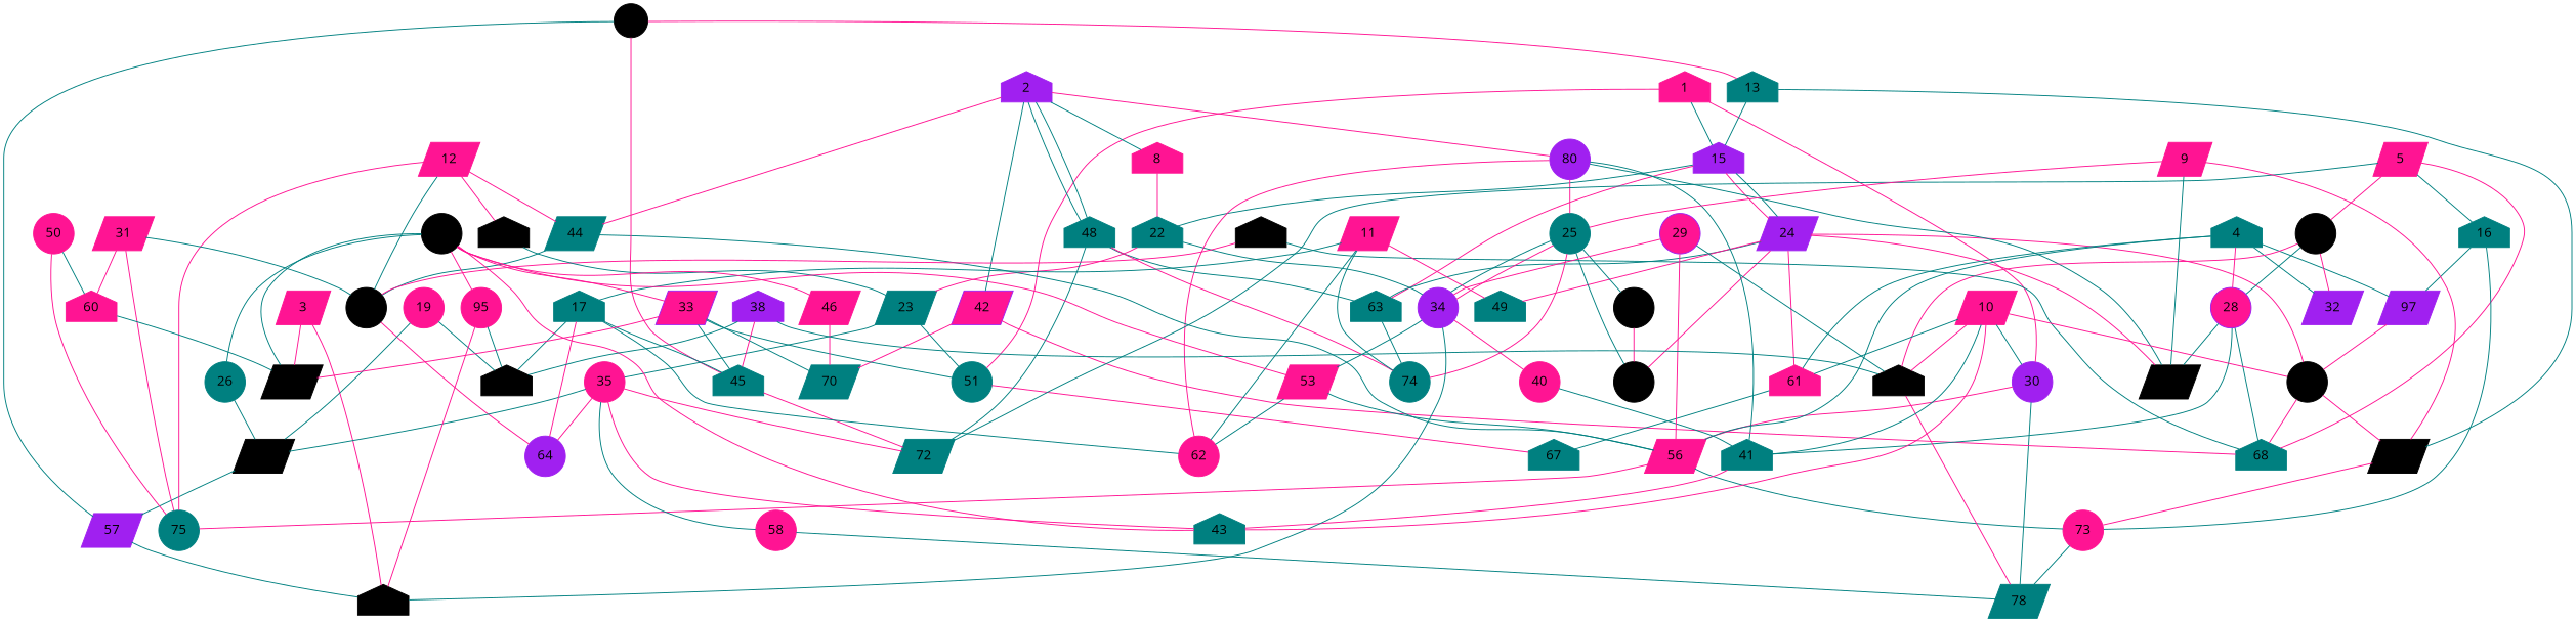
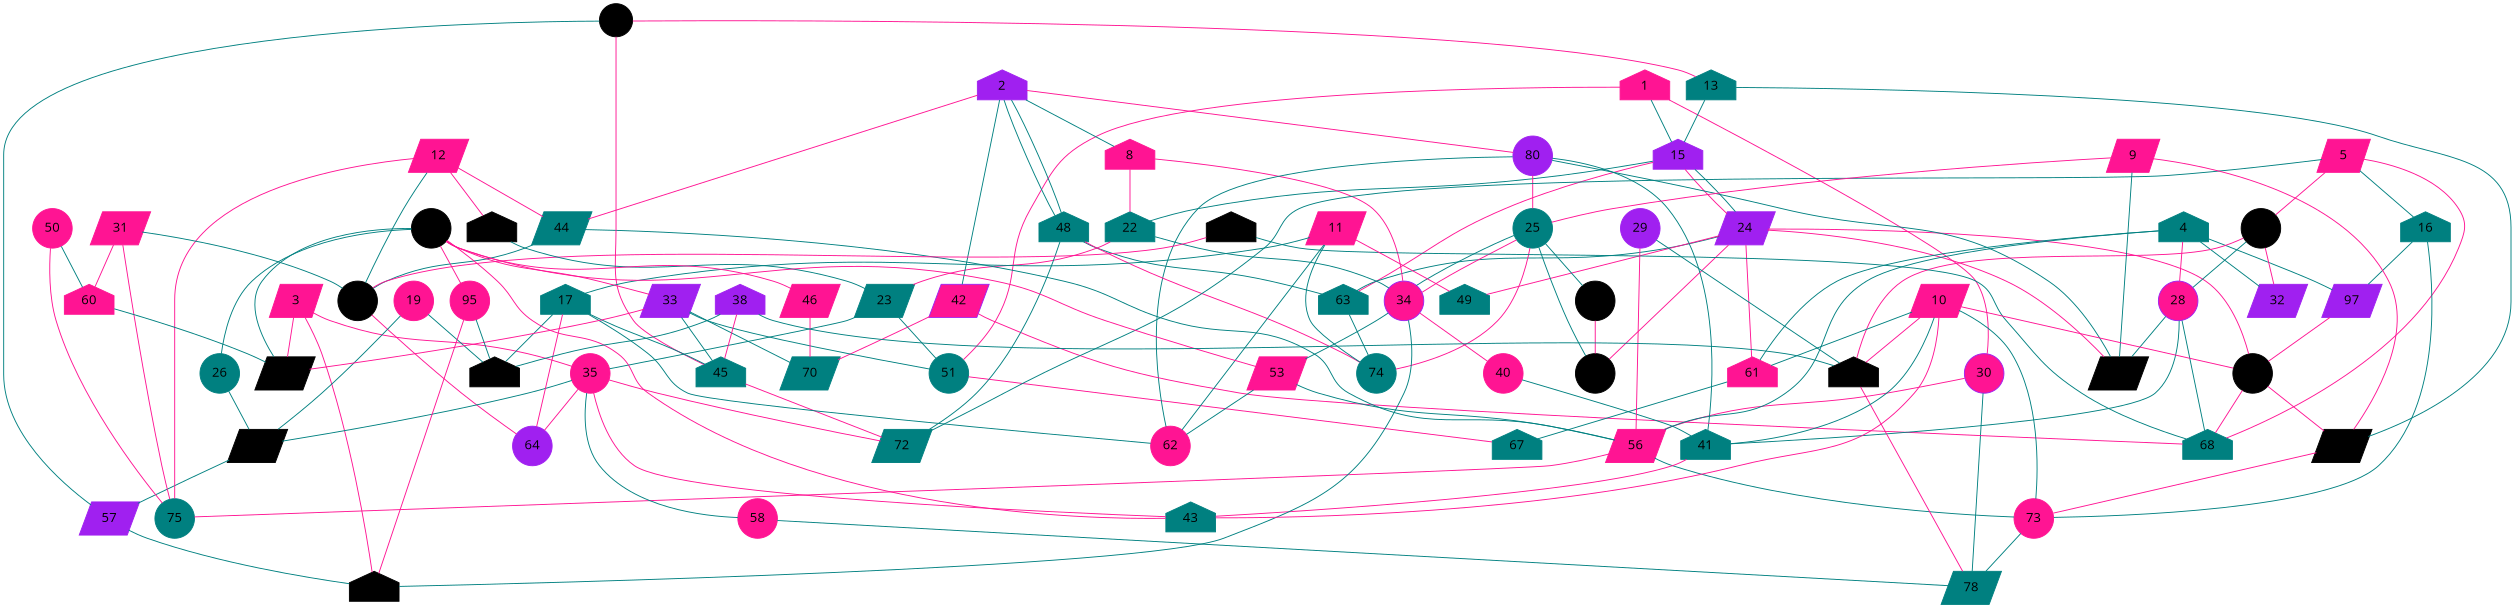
  graph {
    fontname="Open Sans"
    node [color=teal fontname="Open Sans" shape=circle style=filled]
    edge [color=teal fontname="Open Sans"]
    15 [color=purple shape=house]
    1 [color=deeppink shape=house]
-   30 [color=purple]
+   30 [color=purple fillcolor=deeppink]
    51
    22 [shape=house]
    24 [color=purple shape=parallelogram]
    63 [shape=house]
    56 [color=deeppink shape=parallelogram]
    78 [shape=parallelogram]
    67 [shape=house]
    2 [color=purple shape=house]
    8 [color=deeppink shape=house]
    n13 [color=purple label=80]
    42 [color=purple fillcolor=deeppink shape=parallelogram]
    44 [shape=parallelogram]
    48 [shape=house]
    25
    52 [color=black shape=parallelogram]
    41 [shape=house]
    62 [color=deeppink]
    68 [shape=house]
    70 [shape=parallelogram]
    54 [color=black]
    72 [shape=parallelogram]
    74
    3 [color=deeppink shape=parallelogram]
    35 [color=deeppink]
    71 [color=black shape=house]
    77 [color=black shape=parallelogram]
    43 [shape=house]
    64 [color=purple]
    47 [color=black shape=parallelogram]
    58 [color=deeppink]
    4 [shape=house]
    n35 [color=purple label=97 shape=parallelogram]
    28 [color=purple fillcolor=deeppink]
    32 [color=purple shape=parallelogram]
    61 [color=deeppink shape=house]
    36 [color=black]
    73 [color=deeppink]
    75
    5 [color=deeppink shape=parallelogram]
    14 [color=black]
    16 [shape=house]
    76 [color=black shape=house]
    6 [color=black shape=house]
    7 [color=black]
    13 [shape=house]
    45 [shape=house]
    57 [color=purple shape=parallelogram]
    65 [color=black shape=parallelogram]
    23 [shape=parallelogram]
-   34 [color=purple]
+   34 [color=purple fillcolor=deeppink]
    9 [color=deeppink shape=parallelogram]
    69 [color=black]
    37 [color=black]
    10 [color=deeppink shape=parallelogram]
    11 [color=deeppink shape=parallelogram]
    17 [shape=house]
    49 [shape=house]
    66 [color=black shape=house]
    12 [color=deeppink shape=parallelogram]
    18 [color=black shape=house]
    19 [color=deeppink]
    21 [color=black]
    26
-   33 [color=purple shape=parallelogram fillcolor=deeppink]
+   33 [color=purple shape=parallelogram]
    46 [color=deeppink shape=parallelogram]
    53 [color=deeppink shape=parallelogram]
    n70 [color=deeppink label=95]
    40 [color=deeppink]
-   29 [color=purple fillcolor=deeppink]
+   29 [color=purple]
    31 [color=deeppink shape=parallelogram]
    60 [color=deeppink shape=house]
    38 [color=purple shape=house]
    50 [color=deeppink]
    15 -- 22
    15 -- 24 [color=deeppink]
    15 -- 24
    15 -- 63 [color=deeppink]
    1 -- 15
    1 -- 30 [color=deeppink]
    1 -- 51 [color=deeppink]
    30 -- 56 [color=deeppink]
    30 -- 78
    51 -- 67 [color=deeppink]
    22 -- 23 [color=deeppink]
    22 -- 34
    24 -- 63
    24 -- 52 [color=deeppink]
    24 -- 61 [color=deeppink]
    24 -- 36 [color=deeppink]
    24 -- 69 [color=deeppink]
    24 -- 49 [color=deeppink]
    63 -- 74
    56 -- 73
    56 -- 75 [color=deeppink]
    2 -- 8
    2 -- n13 [color=deeppink]
    2 -- 42
    2 -- 44 [color=deeppink]
    2 -- 48
    2 -- 48
    8 -- 22 [color=deeppink]
    n13 -- 25 [color=deeppink]
    n13 -- 52
    n13 -- 41
-   n13 -- 62 [color=deeppink]
+   n13 -- 62
    42 -- 68 [color=deeppink]
    42 -- 70 [color=deeppink]
    44 -- 56
    44 -- 54
    48 -- 63
    48 -- 72
    48 -- 74 [color=deeppink]
    25 -- 74 [color=deeppink]
    25 -- 34
    25 -- 34 [color=deeppink]
    25 -- 69
    25 -- 37
    41 -- 43 [color=deeppink]
    54 -- 64 [color=deeppink]
+   3 -- 35 [color=deeppink]
    3 -- 71 [color=deeppink]
    3 -- 77 [color=deeppink]
    35 -- 72 [color=deeppink]
    35 -- 43 [color=deeppink]
    35 -- 64 [color=deeppink]
    35 -- 47
    35 -- 58
    47 -- 57
    58 -- 78
    4 -- 56
    4 -- n35
    4 -- 28 [color=deeppink]
    4 -- 32
    4 -- 61
    n35 -- 36 [color=deeppink]
    28 -- 52
    28 -- 41
    28 -- 68
    61 -- 67
    36 -- 68 [color=deeppink]
    36 -- 65 [color=deeppink]
    73 -- 78
    5 -- 68 [color=deeppink]
    5 -- 72
    5 -- 14 [color=deeppink]
    5 -- 16
    14 -- 28
    14 -- 32 [color=deeppink]
    14 -- 76 [color=deeppink]
    16 -- n35
    16 -- 73
    76 -- 78 [color=deeppink]
    6 -- 68
    6 -- 54 [color=deeppink]
    7 -- 13 [color=deeppink]
    7 -- 45 [color=deeppink]
    7 -- 57
    13 -- 15
    13 -- 65
    45 -- 72 [color=deeppink]
    57 -- 71
    65 -- 73 [color=deeppink]
    23 -- 51
    23 -- 35
    34 -- 71
    34 -- 53
    34 -- 40 [color=deeppink]
    9 -- 25 [color=deeppink]
    9 -- 52
    9 -- 65 [color=deeppink]
    37 -- 69 [color=deeppink]
    10 -- 41
    10 -- 43 [color=deeppink]
    10 -- 61
    10 -- 36 [color=deeppink]
-   10 -- 30
+   10 -- 73
    10 -- 76 [color=deeppink]
    11 -- 62
    11 -- 74
    11 -- 17
    11 -- 49 [color=deeppink]
    17 -- 62
    17 -- 64 [color=deeppink]
    17 -- 45
    17 -- 66
    12 -- 44 [color=deeppink]
    12 -- 54
    12 -- 75 [color=deeppink]
    12 -- 18 [color=deeppink]
    18 -- 23
    19 -- 47
    19 -- 66
    21 -- 77
    21 -- 43 [color=deeppink]
    21 -- 26
    21 -- 33 [color=deeppink]
    21 -- 46 [color=deeppink]
    21 -- 53 [color=deeppink]
    21 -- n70 [color=deeppink]
    26 -- 47
    33 -- 51
    33 -- 70
    33 -- 77 [color=deeppink]
    33 -- 45
    46 -- 70 [color=deeppink]
    53 -- 56
    53 -- 62
    n70 -- 71 [color=deeppink]
    n70 -- 66
    40 -- 41
    29 -- 56 [color=deeppink]
    29 -- 76
-   29 -- 34 [color=deeppink]
+   8 -- 34 [color=deeppink]
    31 -- 54
    31 -- 75 [color=deeppink]
    31 -- 60 [color=deeppink]
    60 -- 77
    38 -- 76
    38 -- 45 [color=deeppink]
    38 -- 66
    50 -- 75 [color=deeppink]
    50 -- 60
  }
